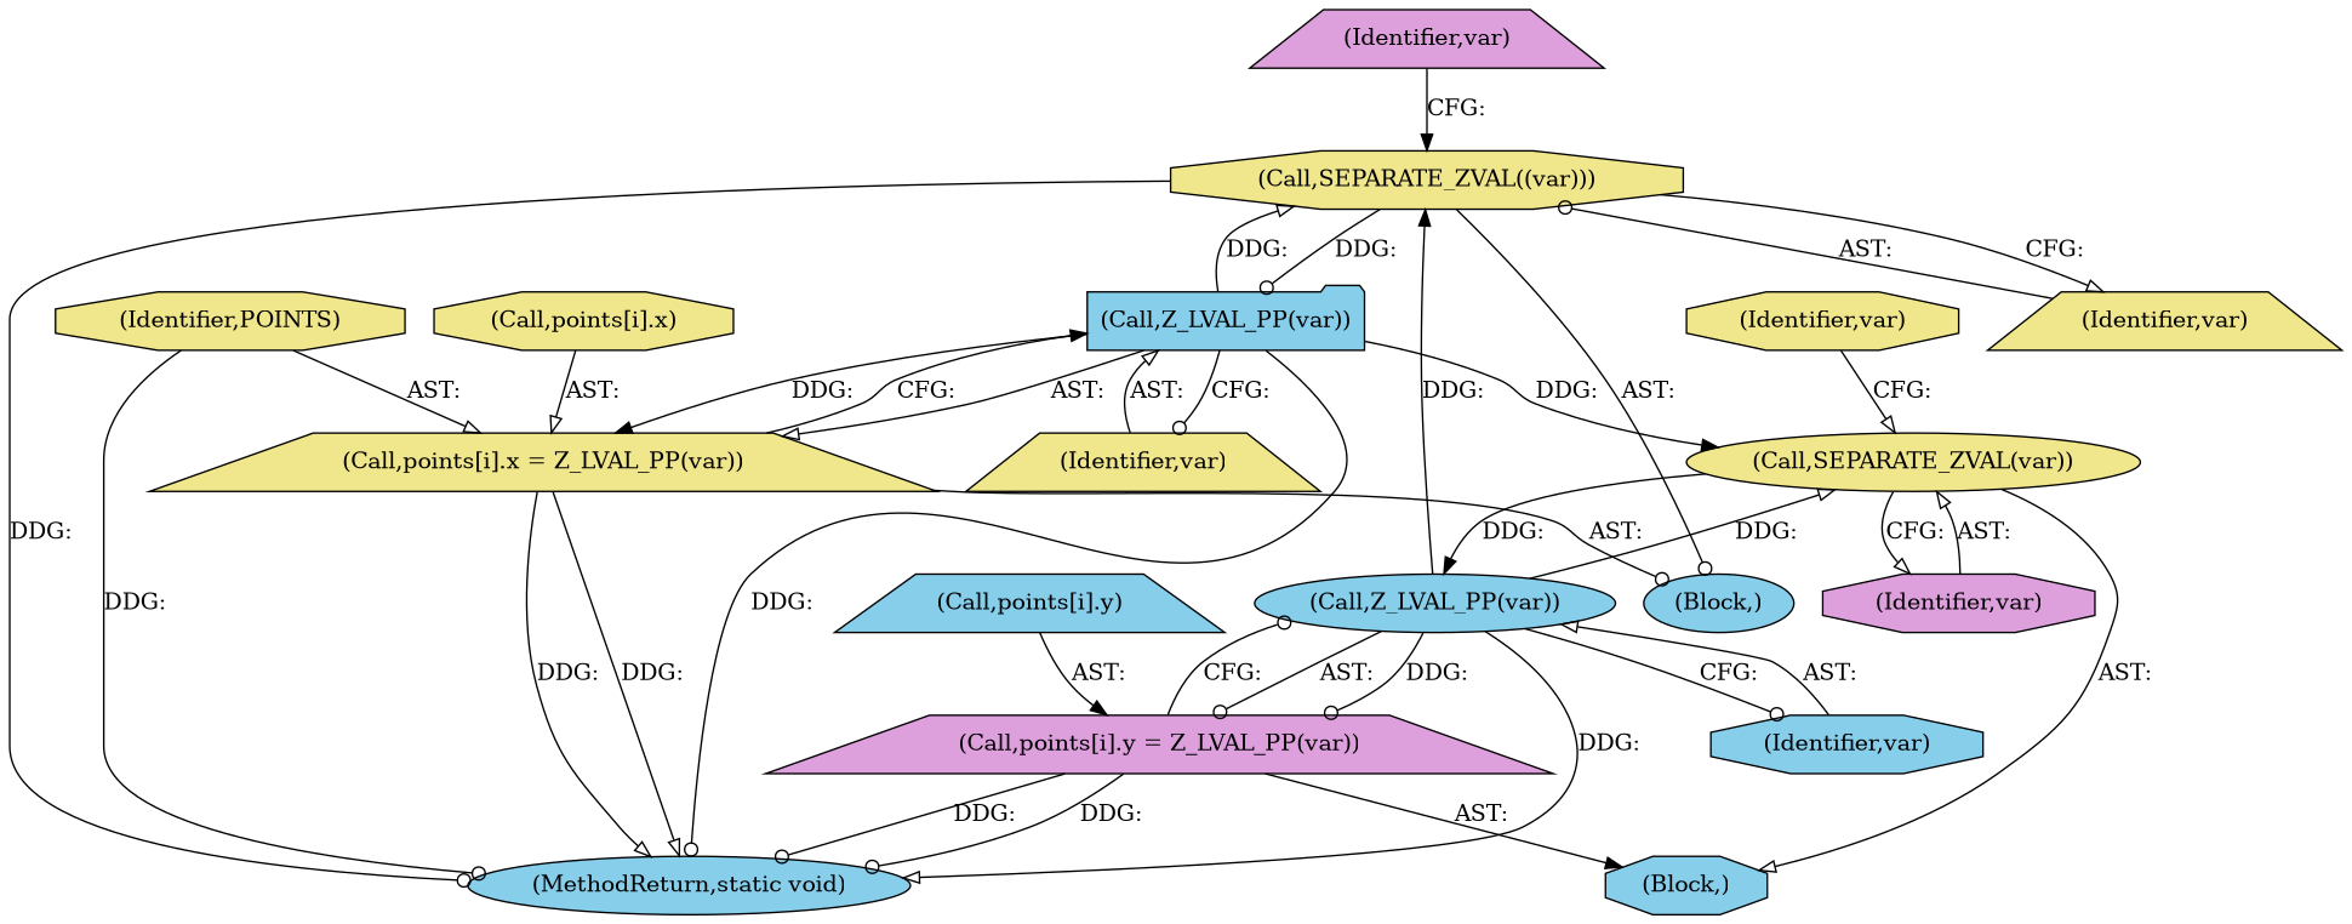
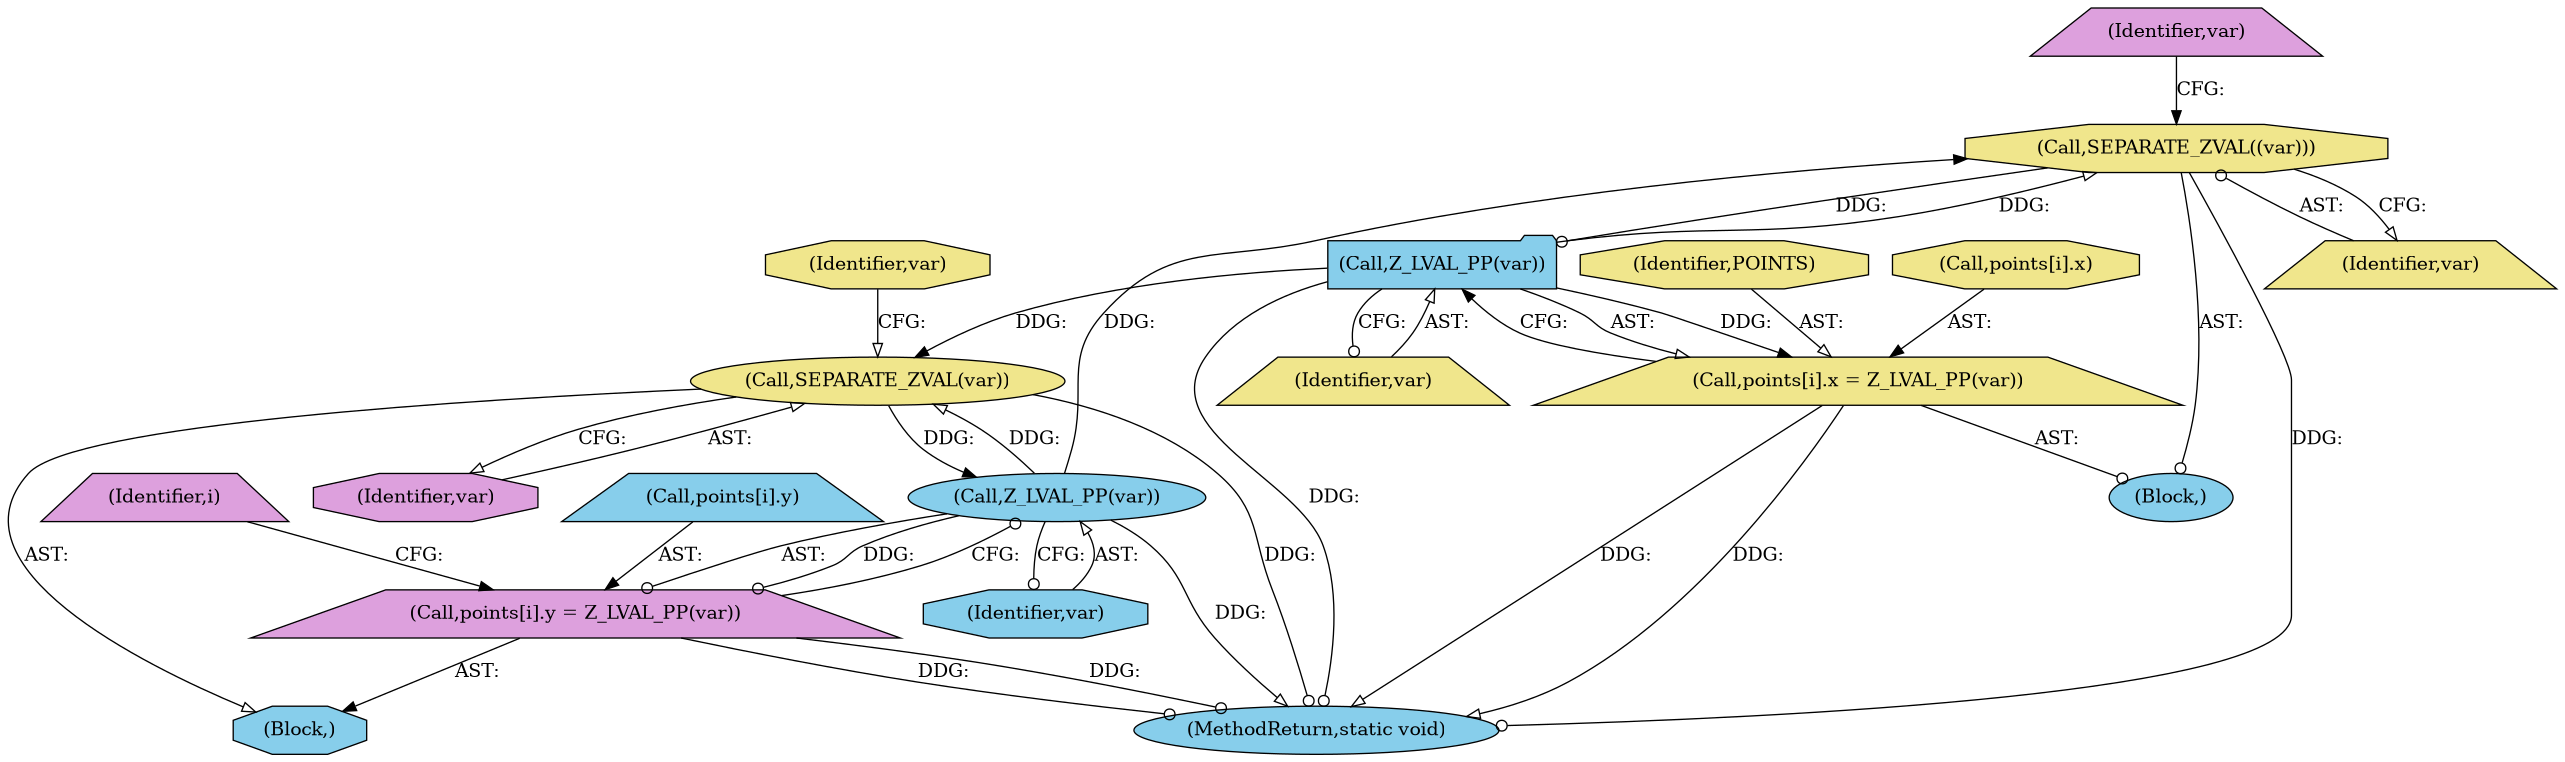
  digraph {
    node [fillcolor=khaki shape=octagon style=filled]
    edge [arrowhead=odot]
    n1 [label="(Call,SEPARATE_ZVAL((var)))"]
    n2 [fillcolor=skyblue label="(Call,Z_LVAL_PP(var))" shape=folder]
    n3 [label="(Identifier,var)" shape=trapezium]
    n4 [fillcolor=skyblue label="(Block,)" shape=ellipse]
    n5 [fillcolor=skyblue label="(MethodReturn,static void)" shape=ellipse]
    n6 [label="(Call,SEPARATE_ZVAL(var))" shape=ellipse]
    n7 [label="(Call,points[i].x = Z_LVAL_PP(var))" shape=trapezium]
    n8 [label="(Identifier,var)" shape=trapezium]
    n9 [fillcolor=skyblue label="(Call,Z_LVAL_PP(var))" shape=ellipse]
    n10 [fillcolor=plum label="(Call,points[i].y = Z_LVAL_PP(var))" shape=trapezium]
    n11 [fillcolor=skyblue label="(Identifier,var)"]
    n12 [fillcolor=plum label="(Identifier,var)"]
    n13 [fillcolor=skyblue label="(Block,)"]
    n14 [fillcolor=plum label="(Identifier,var)" shape=trapezium]
    n15 [label="(Identifier,var)"]
    n16 [label="(Identifier,POINTS)"]
    n17 [label="(Call,points[i].x)"]
+   n18 [fillcolor=plum label="(Identifier,i)" shape=trapezium]
    n19 [fillcolor=skyblue label="(Call,points[i].y)" shape=trapezium]
    n1 -> n2 [label="DDG: "]
    n1 -> n3 [arrowhead=onormal label="CFG: "]
    n1 -> n4 [label="AST: "]
    n1 -> n5 [label="DDG: "]
    n2 -> n1 [arrowhead=onormal label="DDG: "]
    n2 -> n5 [label="DDG: "]
    n2 -> n6 [arrowhead=normal label="DDG: "]
    n2 -> n7 [arrowhead=onormal label="AST: "]
    n2 -> n7 [arrowhead=normal label="DDG: "]
    n2 -> n8 [label="CFG: "]
    n3 -> n1 [label="AST: "]
-   n16 -> n5 [label="DDG: "]
+   n6 -> n5 [label="DDG: "]
    n6 -> n9 [arrowhead=normal label="DDG: "]
    n6 -> n12 [arrowhead=onormal label="CFG: "]
    n6 -> n13 [arrowhead=onormal label="AST: "]
    n7 -> n2 [arrowhead=normal label="CFG: "]
    n7 -> n4 [label="AST: "]
    n7 -> n5 [arrowhead=onormal label="DDG: "]
    n7 -> n5 [arrowhead=onormal label="DDG: "]
    n8 -> n2 [arrowhead=onormal label="AST: "]
    n9 -> n1 [arrowhead=normal label="DDG: "]
    n9 -> n5 [arrowhead=onormal label="DDG: "]
    n9 -> n6 [arrowhead=onormal label="DDG: "]
    n9 -> n10 [label="AST: "]
    n9 -> n10 [label="DDG: "]
    n9 -> n11 [label="CFG: "]
    n10 -> n5 [label="DDG: "]
    n10 -> n5 [label="DDG: "]
    n10 -> n9 [label="CFG: "]
    n10 -> n13 [arrowhead=normal label="AST: "]
    n11 -> n9 [arrowhead=onormal label="AST: "]
    n12 -> n6 [arrowhead=onormal label="AST: "]
    n14 -> n1 [arrowhead=normal label="CFG: "]
    n15 -> n6 [arrowhead=onormal label="CFG: "]
    n16 -> n7 [arrowhead=onormal label="AST: "]
-   n17 -> n7 [arrowhead=onormal label="AST: "]
+   n17 -> n7 [arrowhead=normal label="AST: "]
+   n18 -> n10 [arrowhead=normal label="CFG: "]
    n19 -> n10 [arrowhead=normal label="AST: "]
  }
